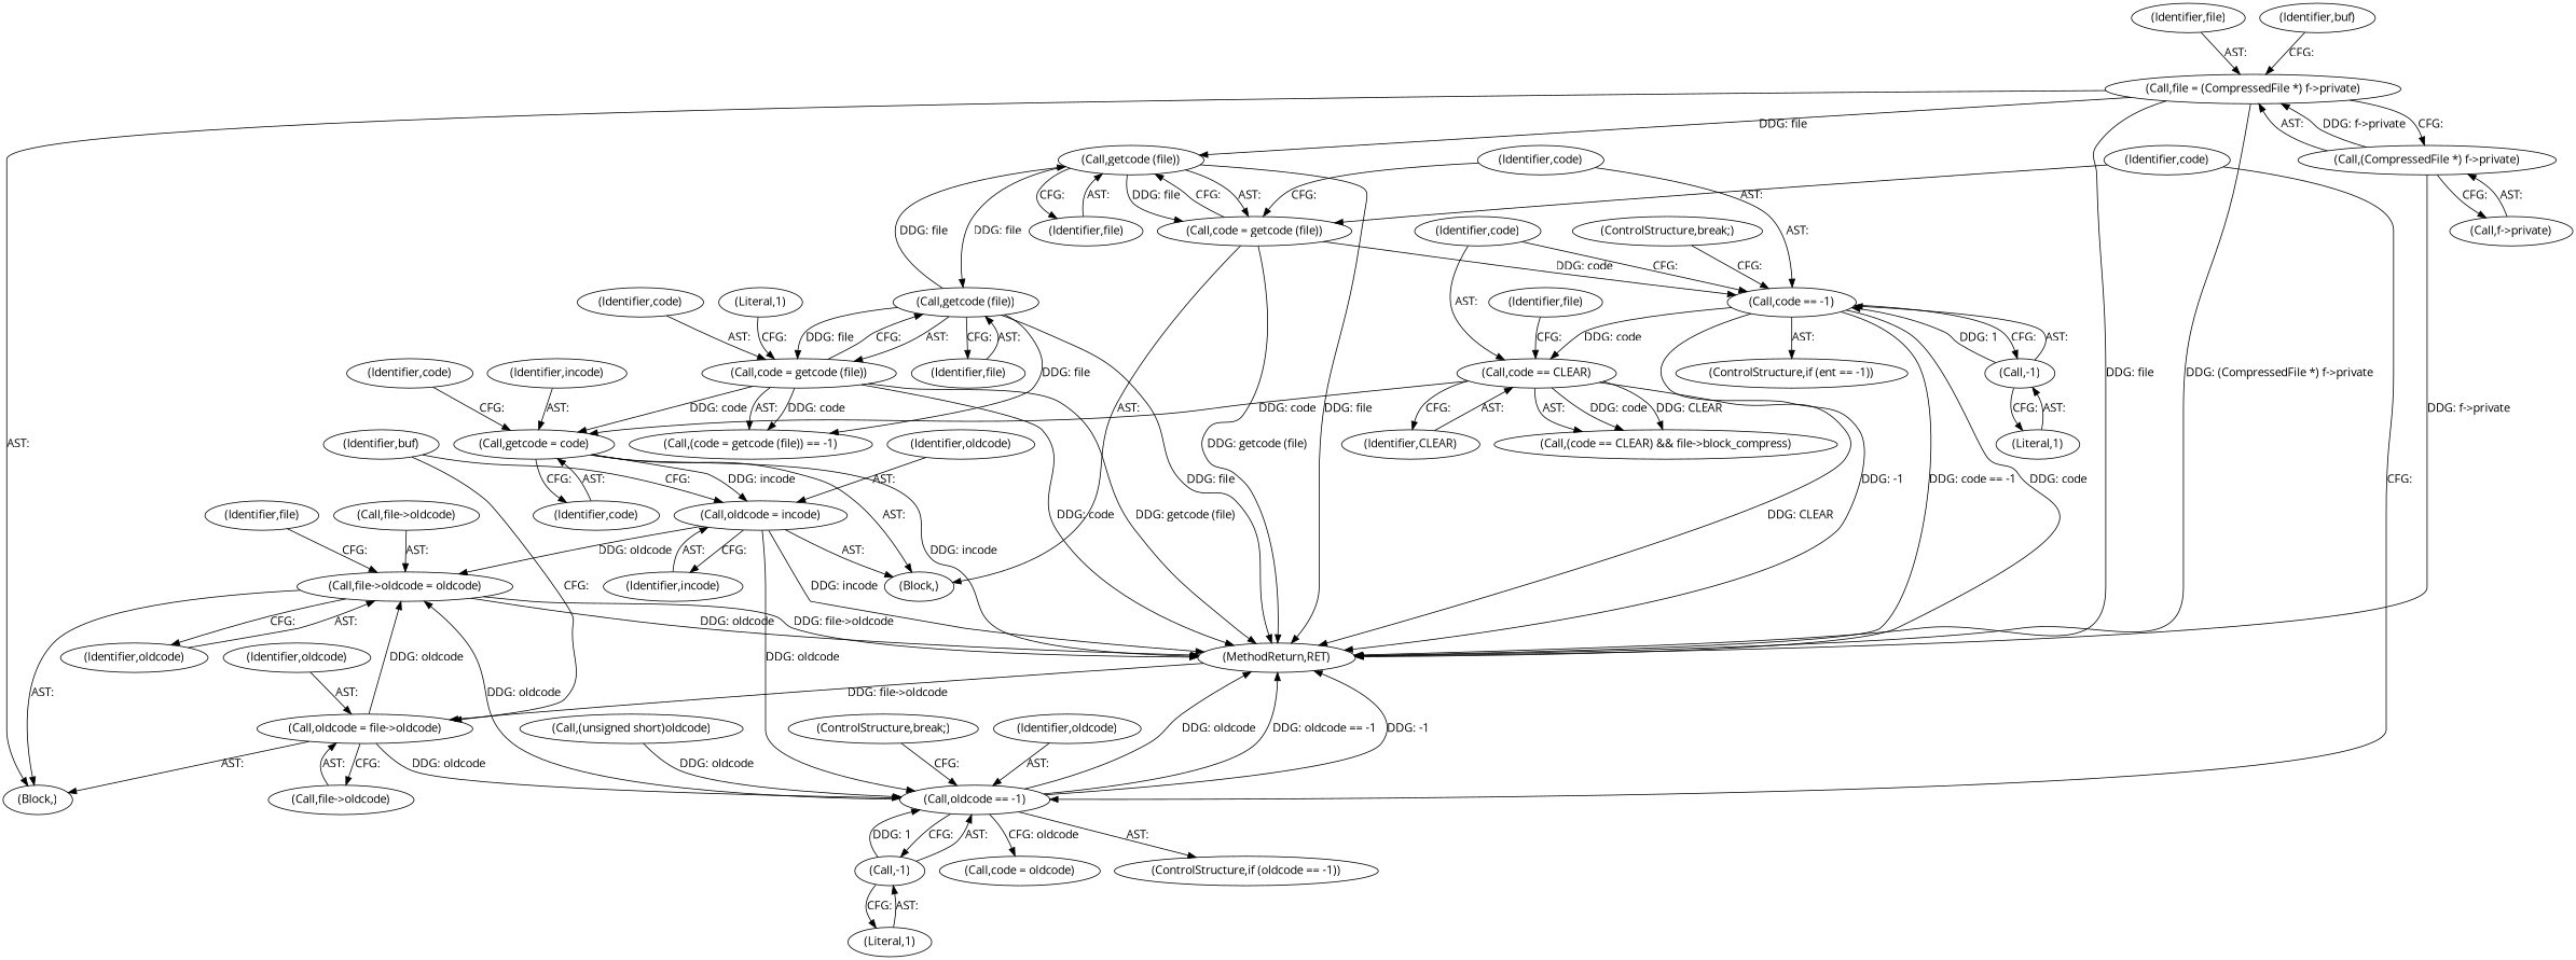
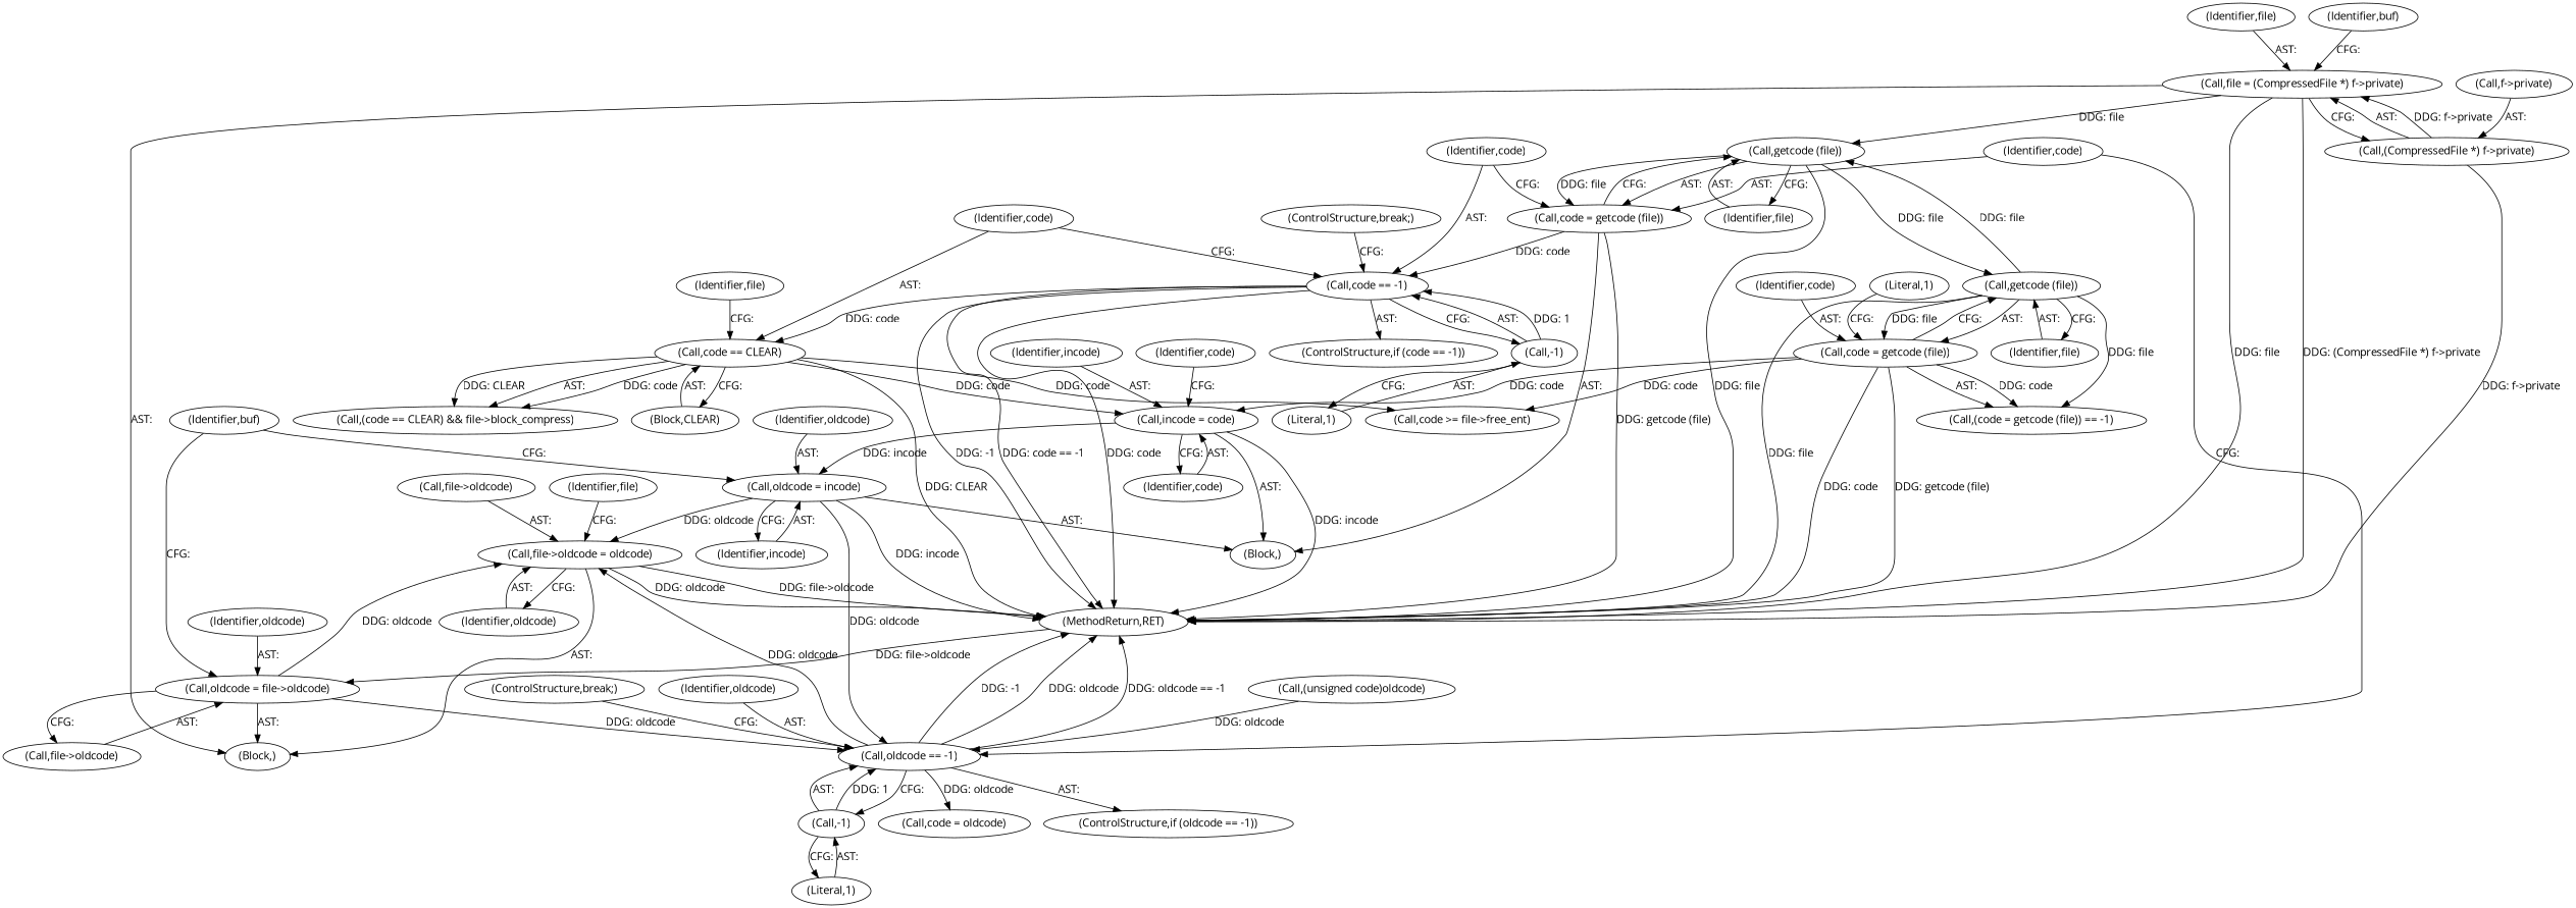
  digraph {
    fontname="Open Sans"
    node [fontname="Open Sans"]
    edge [fontname="Open Sans"]
    n1 [label="(Call,file->oldcode = oldcode)"]
    n2 [label="(Identifier,oldcode)"]
    n3 [label="(MethodReturn,RET)"]
    n4 [label="(Block,)"]
    n5 [label="(Call,oldcode = file->oldcode)"]
    n6 [label="(Call,oldcode == -1)"]
    n7 [label="(Call,-1)"]
    n8 [label="(Call,code = oldcode)"]
    n9 [label="(ControlStructure,if (oldcode == -1))"]
    n10 [label="(Literal,1)"]
-   n11 [label="(Call,(unsigned short)oldcode)"]
+   n11 [label="(Call,(unsigned code)oldcode)"]
    n12 [label="(Call,oldcode = incode)"]
    n13 [label="(Identifier,incode)"]
    n14 [label="(Block,)"]
-   n15 [label="(Call,getcode = code)"]
+   n15 [label="(Call,incode = code)"]
    n16 [label="(Identifier,code)"]
    n17 [label="(Call,code = getcode (file))"]
    n18 [label="(Call,getcode (file))"]
    n19 [label="(Call,(code = getcode (file)) == -1)"]
+   n20 [label="(Call,code >= file->free_ent)"]
    n21 [label="(Call,getcode (file))"]
    n22 [label="(Identifier,file)"]
    n23 [label="(Call,code = getcode (file))"]
    n24 [label="(Identifier,file)"]
    n25 [label="(Call,code == -1)"]
    n26 [label="(Call,file = (CompressedFile *) f->private)"]
    n27 [label="(Call,(CompressedFile *) f->private)"]
    n28 [label="(Call,f->private)"]
    n29 [label="(Call,code == CLEAR)"]
    n30 [label="(Call,(code == CLEAR) && file->block_compress)"]
-   n31 [label="(Identifier,CLEAR)"]
+   n31 [label="(Block,CLEAR)"]
    n32 [label="(Call,-1)"]
-   n33 [label="(ControlStructure,if (ent == -1))"]
+   n33 [label="(ControlStructure,if (code == -1))"]
    n34 [label="(Literal,1)"]
    n35 [label="(Call,file->oldcode)"]
    n36 [label="(Identifier,file)"]
    n37 [label="(Identifier,code)"]
    n38 [label="(Identifier,buf)"]
    n39 [label="(Identifier,code)"]
    n40 [label="(Identifier,incode)"]
    n41 [label="(Identifier,file)"]
    n42 [label="(Identifier,code)"]
    n43 [label="(Identifier,oldcode)"]
    n44 [label="(Identifier,oldcode)"]
    n45 [label="(Literal,1)"]
    n46 [label="(Identifier,code)"]
    n47 [label="(ControlStructure,break;)"]
    n48 [label="(Identifier,file)"]
    n49 [label="(Identifier,buf)"]
    n50 [label="(Call,file->oldcode)"]
    n51 [label="(Identifier,code)"]
    n52 [label="(Identifier,oldcode)"]
    n53 [label="(ControlStructure,break;)"]
    n1 -> n2 [label="CFG: "]
    n1 -> n3 [label="DDG: oldcode"]
    n1 -> n3 [label="DDG: file->oldcode"]
    n1 -> n4 [label="AST: "]
    n2 -> n1 [label="AST: "]
    n3 -> n5 [label="DDG: file->oldcode"]
    n5 -> n1 [label="DDG: oldcode"]
    n5 -> n4 [label="AST: "]
    n5 -> n6 [label="DDG: oldcode"]
    n5 -> n35 [label="CFG: "]
    n6 -> n1 [label="DDG: oldcode"]
    n6 -> n3 [label="DDG: -1"]
    n6 -> n3 [label="DDG: oldcode"]
    n6 -> n3 [label="DDG: oldcode == -1"]
    n6 -> n7 [label="CFG: "]
-   n6 -> n8 [label="CFG: oldcode"]
+   n6 -> n8 [label="DDG: oldcode"]
    n6 -> n9 [label="AST: "]
    n7 -> n6 [label="AST: "]
    n7 -> n6 [label="DDG: 1"]
    n7 -> n10 [label="CFG: "]
    n10 -> n7 [label="AST: "]
    n11 -> n6 [label="DDG: oldcode"]
    n12 -> n1 [label="DDG: oldcode"]
    n12 -> n3 [label="DDG: incode"]
    n12 -> n6 [label="DDG: oldcode"]
    n12 -> n13 [label="CFG: "]
    n12 -> n14 [label="AST: "]
    n13 -> n12 [label="AST: "]
    n15 -> n3 [label="DDG: incode"]
    n15 -> n12 [label="DDG: incode"]
    n15 -> n14 [label="AST: "]
    n15 -> n16 [label="CFG: "]
    n16 -> n15 [label="AST: "]
    n17 -> n3 [label="DDG: getcode (file)"]
    n17 -> n3 [label="DDG: code"]
    n17 -> n15 [label="DDG: code"]
    n17 -> n18 [label="CFG: "]
    n17 -> n19 [label="AST: "]
    n17 -> n19 [label="DDG: code"]
+   n17 -> n20 [label="DDG: code"]
    n18 -> n3 [label="DDG: file"]
    n18 -> n17 [label="AST: "]
    n18 -> n17 [label="DDG: file"]
    n18 -> n19 [label="DDG: file"]
    n18 -> n21 [label="DDG: file"]
    n18 -> n22 [label="CFG: "]
    n21 -> n3 [label="DDG: file"]
    n21 -> n18 [label="DDG: file"]
    n21 -> n23 [label="AST: "]
    n21 -> n23 [label="DDG: file"]
    n21 -> n24 [label="CFG: "]
    n22 -> n18 [label="AST: "]
    n23 -> n3 [label="DDG: getcode (file)"]
    n23 -> n14 [label="AST: "]
    n23 -> n21 [label="CFG: "]
    n23 -> n25 [label="DDG: code"]
    n24 -> n21 [label="AST: "]
    n25 -> n3 [label="DDG: code == -1"]
    n25 -> n3 [label="DDG: code"]
    n25 -> n3 [label="DDG: -1"]
    n25 -> n29 [label="DDG: code"]
    n25 -> n32 [label="CFG: "]
    n25 -> n33 [label="AST: "]
    n26 -> n3 [label="DDG: file"]
    n26 -> n3 [label="DDG: (CompressedFile *) f->private"]
    n26 -> n4 [label="AST: "]
    n26 -> n21 [label="DDG: file"]
    n26 -> n27 [label="CFG: "]
    n27 -> n3 [label="DDG: f->private"]
    n27 -> n26 [label="AST: "]
    n27 -> n26 [label="DDG: f->private"]
-   n27 -> n28 [label="CFG: "]
    n28 -> n27 [label="AST: "]
    n29 -> n3 [label="DDG: CLEAR"]
    n29 -> n15 [label="DDG: code"]
+   n29 -> n20 [label="DDG: code"]
    n29 -> n30 [label="AST: "]
    n29 -> n30 [label="DDG: code"]
    n29 -> n30 [label="DDG: CLEAR"]
    n29 -> n31 [label="CFG: "]
    n31 -> n29 [label="AST: "]
    n32 -> n25 [label="AST: "]
    n32 -> n25 [label="DDG: 1"]
    n32 -> n34 [label="CFG: "]
    n34 -> n32 [label="AST: "]
    n35 -> n5 [label="AST: "]
    n36 -> n1 [label="CFG: "]
    n37 -> n15 [label="CFG: "]
    n38 -> n5 [label="CFG: "]
    n38 -> n12 [label="CFG: "]
    n39 -> n17 [label="AST: "]
    n40 -> n15 [label="AST: "]
    n41 -> n26 [label="AST: "]
    n42 -> n6 [label="CFG: "]
    n42 -> n23 [label="AST: "]
    n43 -> n12 [label="AST: "]
    n44 -> n5 [label="AST: "]
    n45 -> n17 [label="CFG: "]
    n46 -> n25 [label="CFG: "]
    n46 -> n29 [label="AST: "]
    n47 -> n6 [label="CFG: "]
    n48 -> n29 [label="CFG: "]
    n49 -> n26 [label="CFG: "]
    n50 -> n1 [label="AST: "]
    n51 -> n23 [label="CFG: "]
    n51 -> n25 [label="AST: "]
    n52 -> n6 [label="AST: "]
    n53 -> n25 [label="CFG: "]
  }
